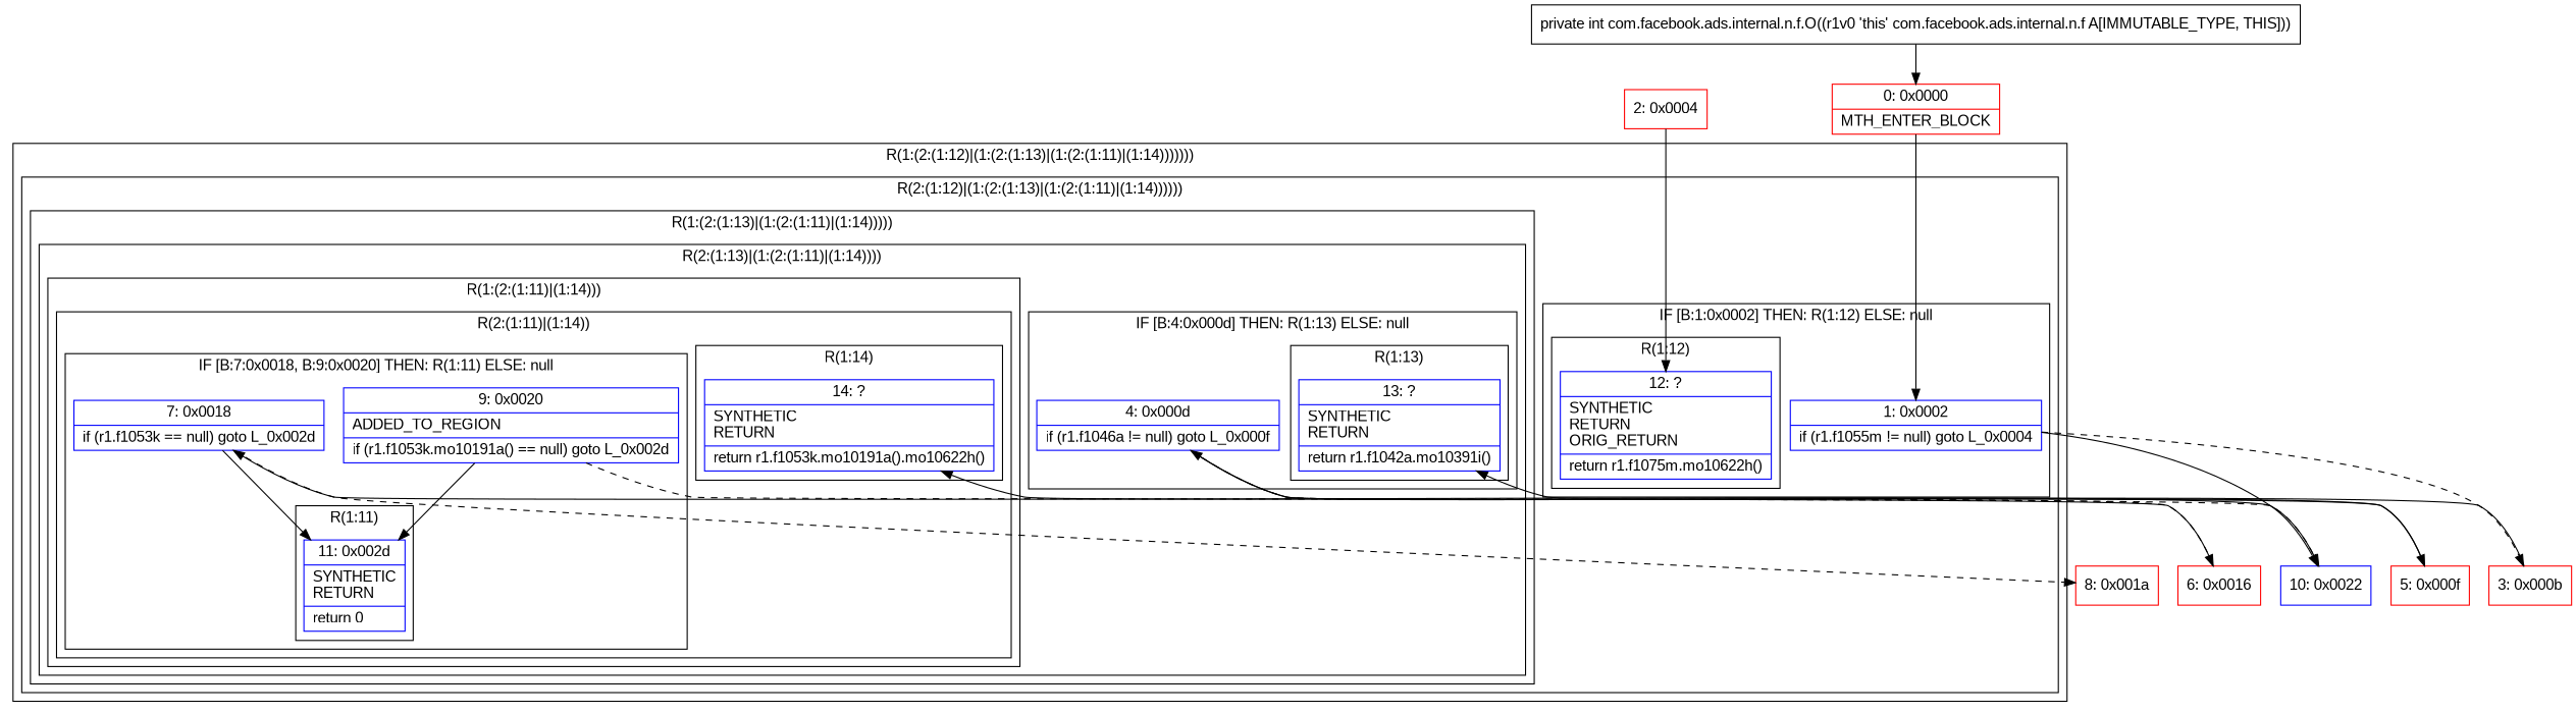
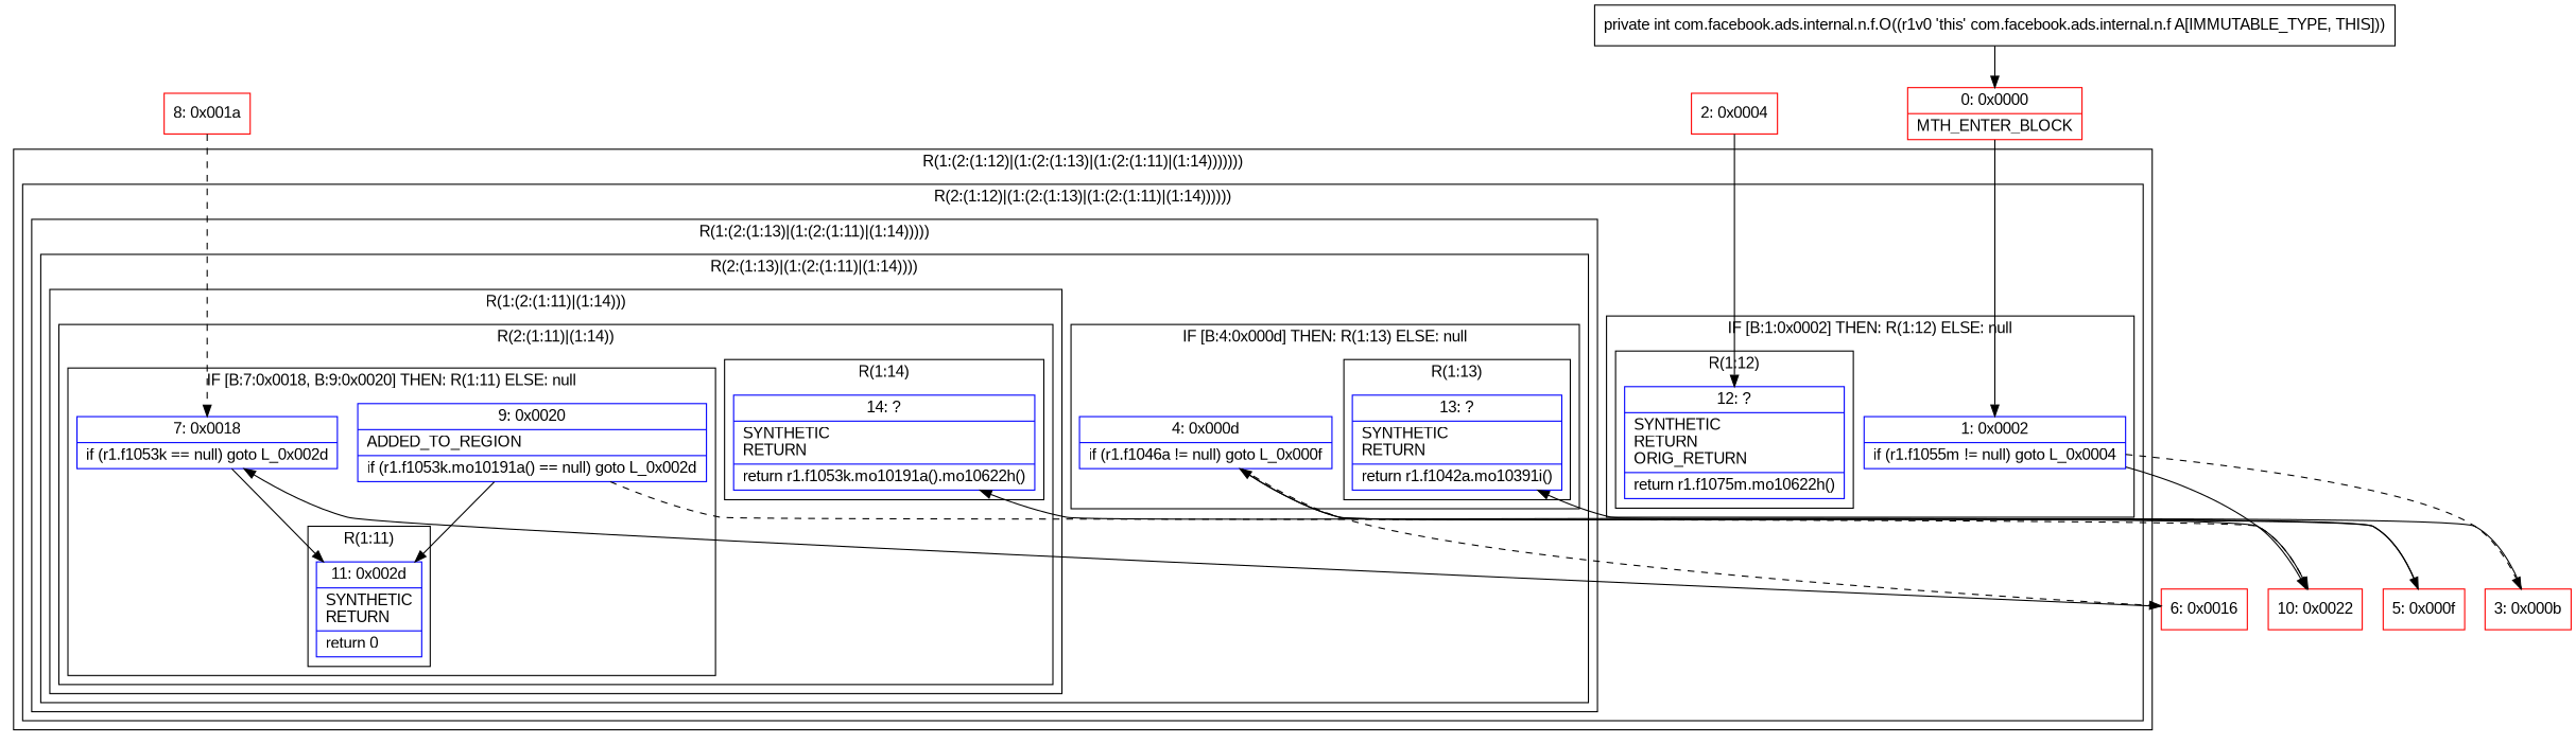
  digraph {
    fontname="Liberation Sans"
    node [color=blue fontname="Liberation Sans" shape=record]
    edge [fontname="Liberation Sans"]
    n1 [label="{12\:\ ?|SYNTHETIC\lRETURN\lORIG_RETURN\l|return r1.f1075m.mo10622h()\l}"]
    n2 [label="{1\:\ 0x0002|if (r1.f1055m != null) goto L_0x0004\l}"]
    n3 [label="{13\:\ ?|SYNTHETIC\lRETURN\l|return r1.f1042a.mo10391i()\l}"]
    n4 [label="{4\:\ 0x000d|if (r1.f1046a != null) goto L_0x000f\l}"]
    n5 [label="{11\:\ 0x002d|SYNTHETIC\lRETURN\l|return 0\l}"]
    n6 [label="{7\:\ 0x0018|if (r1.f1053k == null) goto L_0x002d\l}"]
    n7 [label="{9\:\ 0x0020|ADDED_TO_REGION\l|if (r1.f1053k.mo10191a() == null) goto L_0x002d\l}"]
    n8 [label="{14\:\ ?|SYNTHETIC\lRETURN\l|return r1.f1053k.mo10191a().mo10622h()\l}"]
    n9 [color=red label="{3\:\ 0x000b}"]
-   n10 [label="{10\:\ 0x0022}"]
+   n10 [color=red label="{10\:\ 0x0022}"]
    n11 [color=red label="{5\:\ 0x000f}"]
    n12 [color=red label="{6\:\ 0x0016}"]
    n13 [color=red label="{8\:\ 0x001a}"]
    n14 [color=red label="{2\:\ 0x0004}"]
    n15 [color=red label="{0\:\ 0x0000|MTH_ENTER_BLOCK\l}"]
    n16 [label="{private int com.facebook.ads.internal.n.f.O((r1v0 'this' com.facebook.ads.internal.n.f A[IMMUTABLE_TYPE, THIS])) }" color=""]
    subgraph cluster_1 {
      label="R(1:(2:(1:12)|(1:(2:(1:13)|(1:(2:(1:11)|(1:14)))))))"
      subgraph cluster_2 {
        label="R(2:(1:12)|(1:(2:(1:13)|(1:(2:(1:11)|(1:14))))))"
        subgraph cluster_3 {
          label="IF [B:1:0x0002] THEN: R(1:12) ELSE: null"
          n2
          subgraph cluster_4 {
            label="R(1:12)"
            n1
          }
        }
        subgraph cluster_5 {
          label="R(1:(2:(1:13)|(1:(2:(1:11)|(1:14)))))"
          subgraph cluster_6 {
            label="R(2:(1:13)|(1:(2:(1:11)|(1:14))))"
            subgraph cluster_7 {
              label="IF [B:4:0x000d] THEN: R(1:13) ELSE: null"
              n4
              subgraph cluster_8 {
                label="R(1:13)"
                n3
              }
            }
            subgraph cluster_9 {
              label="R(1:(2:(1:11)|(1:14)))"
              subgraph cluster_10 {
                label="R(2:(1:11)|(1:14))"
                subgraph cluster_11 {
                  label="IF [B:7:0x0018, B:9:0x0020] THEN: R(1:11) ELSE: null"
                  n6
                  n7
                  subgraph cluster_12 {
                    label="R(1:11)"
                    n5
                  }
                }
                subgraph cluster_13 {
                  label="R(1:14)"
                  n8
                }
              }
            }
          }
        }
      }
    }
    n2 -> n9 [style=dashed]
    n2 -> n10
    n4 -> n11
    n4 -> n12 [style=dashed]
    n6 -> n5
-   n6 -> n13 [style=dashed]
+   n13 -> n6 [style=dashed]
    n7 -> n5
    n7 -> n10 [style=dashed]
    n9 -> n4
    n10 -> n8
    n11 -> n3
    n12 -> n6
    n14 -> n1
    n15 -> n2
    n16 -> n15
  }
